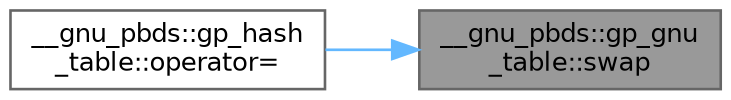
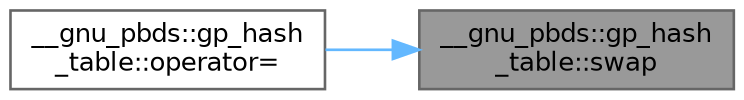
  digraph {
    rankdir=RL
    node [fontname=Helvetica fontsize=10 shape=box style=filled]
-   n1 [color=gray40 fillcolor=grey60 fontcolor=black height=0.2 label="__gnu_pbds::gp_gnu\l_table::swap" width=0.4]
+   n1 [color=gray40 fillcolor=grey60 fontcolor=black height=0.2 label="__gnu_pbds::gp_hash\l_table::swap" width=0.4]
    n2 [color=grey40 fillcolor=white height=0.2 label="__gnu_pbds::gp_hash\l_table::operator=" width=0.4]
    n1 -> n2 [color=steelblue1 dir=back fontname=Helvetica fontsize=10 labelfontname=Helvetica labelfontsize=10 style=solid]
  }
